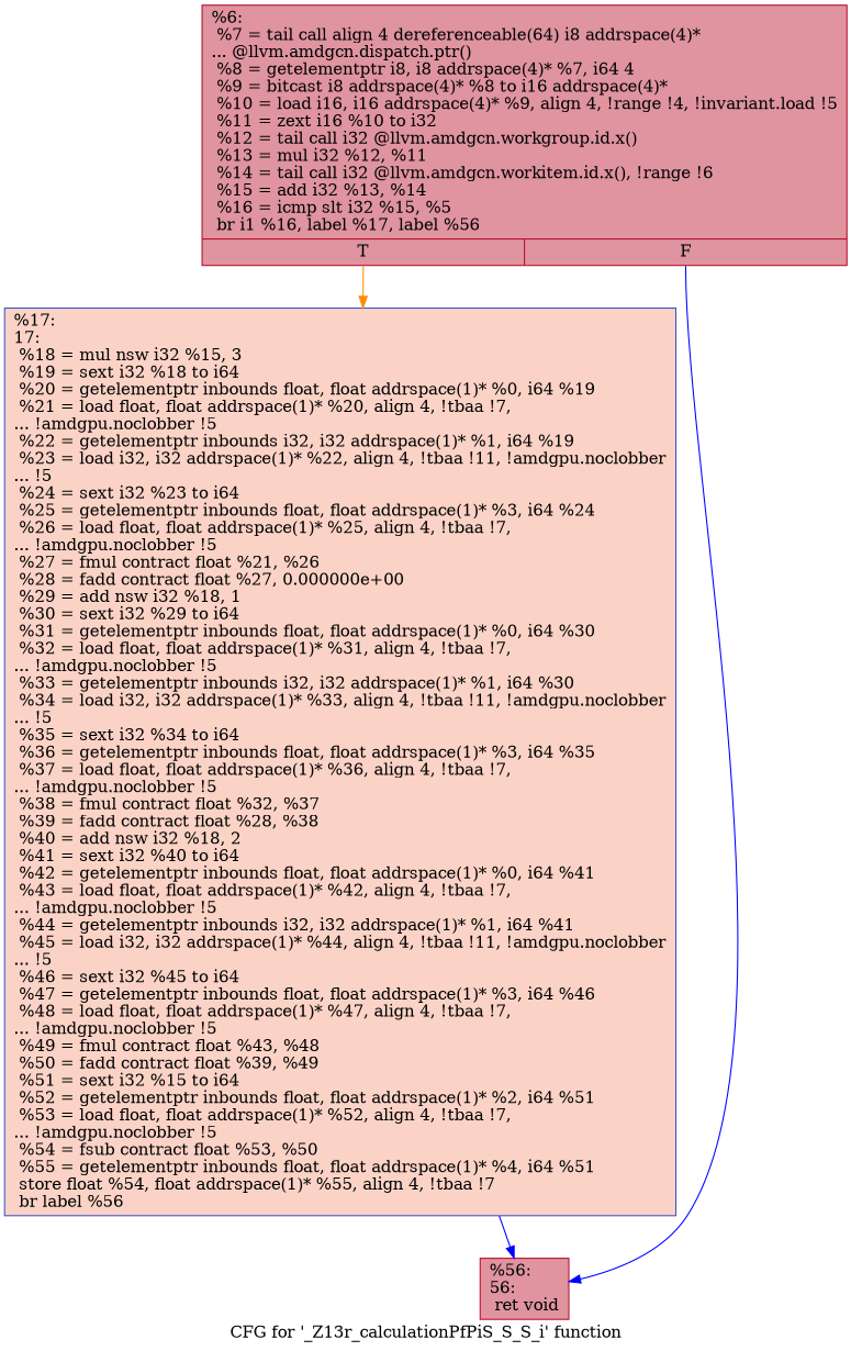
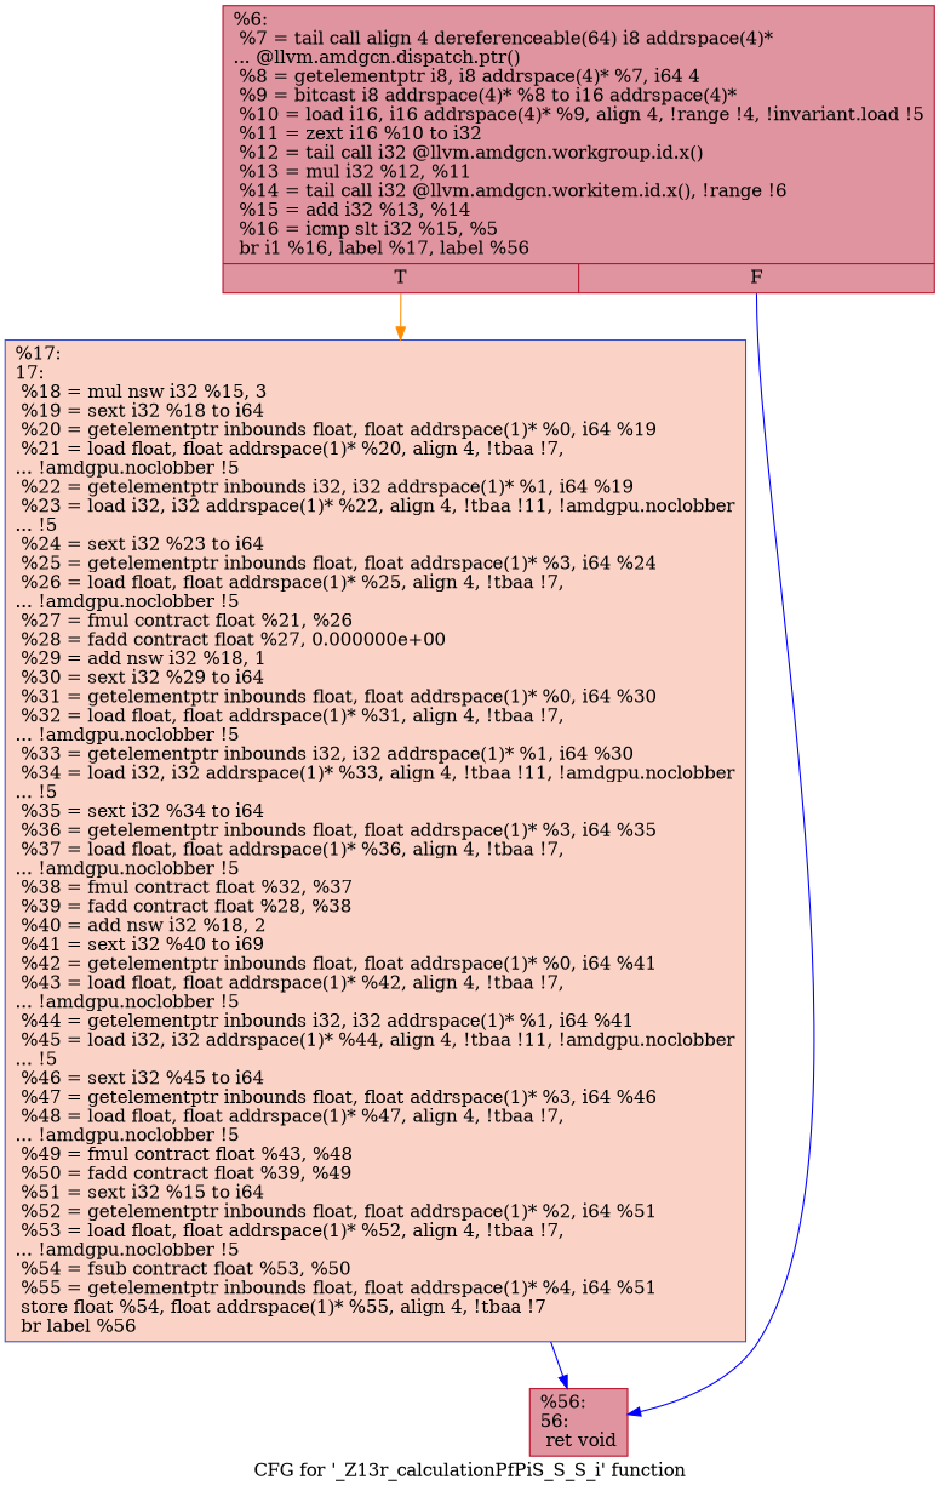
  digraph {
    label="CFG for '_Z13r_calculationPfPiS_S_S_i' function"
    node [color="#b70d28ff" fillcolor="#b70d2870" shape=record style=filled]
    edge [color=blue style=solid]
    n1 [label="{%6:\l  %7 = tail call align 4 dereferenceable(64) i8 addrspace(4)*\l... @llvm.amdgcn.dispatch.ptr()\l  %8 = getelementptr i8, i8 addrspace(4)* %7, i64 4\l  %9 = bitcast i8 addrspace(4)* %8 to i16 addrspace(4)*\l  %10 = load i16, i16 addrspace(4)* %9, align 4, !range !4, !invariant.load !5\l  %11 = zext i16 %10 to i32\l  %12 = tail call i32 @llvm.amdgcn.workgroup.id.x()\l  %13 = mul i32 %12, %11\l  %14 = tail call i32 @llvm.amdgcn.workitem.id.x(), !range !6\l  %15 = add i32 %13, %14\l  %16 = icmp slt i32 %15, %5\l  br i1 %16, label %17, label %56\l|{<s0>T|<s1>F}}"]
-   n2 [color="#3d50c3ff" fillcolor="#f59c7d70" label="{%17:\l17:                                               \l  %18 = mul nsw i32 %15, 3\l  %19 = sext i32 %18 to i64\l  %20 = getelementptr inbounds float, float addrspace(1)* %0, i64 %19\l  %21 = load float, float addrspace(1)* %20, align 4, !tbaa !7,\l... !amdgpu.noclobber !5\l  %22 = getelementptr inbounds i32, i32 addrspace(1)* %1, i64 %19\l  %23 = load i32, i32 addrspace(1)* %22, align 4, !tbaa !11, !amdgpu.noclobber\l... !5\l  %24 = sext i32 %23 to i64\l  %25 = getelementptr inbounds float, float addrspace(1)* %3, i64 %24\l  %26 = load float, float addrspace(1)* %25, align 4, !tbaa !7,\l... !amdgpu.noclobber !5\l  %27 = fmul contract float %21, %26\l  %28 = fadd contract float %27, 0.000000e+00\l  %29 = add nsw i32 %18, 1\l  %30 = sext i32 %29 to i64\l  %31 = getelementptr inbounds float, float addrspace(1)* %0, i64 %30\l  %32 = load float, float addrspace(1)* %31, align 4, !tbaa !7,\l... !amdgpu.noclobber !5\l  %33 = getelementptr inbounds i32, i32 addrspace(1)* %1, i64 %30\l  %34 = load i32, i32 addrspace(1)* %33, align 4, !tbaa !11, !amdgpu.noclobber\l... !5\l  %35 = sext i32 %34 to i64\l  %36 = getelementptr inbounds float, float addrspace(1)* %3, i64 %35\l  %37 = load float, float addrspace(1)* %36, align 4, !tbaa !7,\l... !amdgpu.noclobber !5\l  %38 = fmul contract float %32, %37\l  %39 = fadd contract float %28, %38\l  %40 = add nsw i32 %18, 2\l  %41 = sext i32 %40 to i64\l  %42 = getelementptr inbounds float, float addrspace(1)* %0, i64 %41\l  %43 = load float, float addrspace(1)* %42, align 4, !tbaa !7,\l... !amdgpu.noclobber !5\l  %44 = getelementptr inbounds i32, i32 addrspace(1)* %1, i64 %41\l  %45 = load i32, i32 addrspace(1)* %44, align 4, !tbaa !11, !amdgpu.noclobber\l... !5\l  %46 = sext i32 %45 to i64\l  %47 = getelementptr inbounds float, float addrspace(1)* %3, i64 %46\l  %48 = load float, float addrspace(1)* %47, align 4, !tbaa !7,\l... !amdgpu.noclobber !5\l  %49 = fmul contract float %43, %48\l  %50 = fadd contract float %39, %49\l  %51 = sext i32 %15 to i64\l  %52 = getelementptr inbounds float, float addrspace(1)* %2, i64 %51\l  %53 = load float, float addrspace(1)* %52, align 4, !tbaa !7,\l... !amdgpu.noclobber !5\l  %54 = fsub contract float %53, %50\l  %55 = getelementptr inbounds float, float addrspace(1)* %4, i64 %51\l  store float %54, float addrspace(1)* %55, align 4, !tbaa !7\l  br label %56\l}"]
+   n2 [color="#3d50c3ff" fillcolor="#f59c7d70" label="{%17:\l17:                                               \l  %18 = mul nsw i32 %15, 3\l  %19 = sext i32 %18 to i64\l  %20 = getelementptr inbounds float, float addrspace(1)* %0, i64 %19\l  %21 = load float, float addrspace(1)* %20, align 4, !tbaa !7,\l... !amdgpu.noclobber !5\l  %22 = getelementptr inbounds i32, i32 addrspace(1)* %1, i64 %19\l  %23 = load i32, i32 addrspace(1)* %22, align 4, !tbaa !11, !amdgpu.noclobber\l... !5\l  %24 = sext i32 %23 to i64\l  %25 = getelementptr inbounds float, float addrspace(1)* %3, i64 %24\l  %26 = load float, float addrspace(1)* %25, align 4, !tbaa !7,\l... !amdgpu.noclobber !5\l  %27 = fmul contract float %21, %26\l  %28 = fadd contract float %27, 0.000000e+00\l  %29 = add nsw i32 %18, 1\l  %30 = sext i32 %29 to i64\l  %31 = getelementptr inbounds float, float addrspace(1)* %0, i64 %30\l  %32 = load float, float addrspace(1)* %31, align 4, !tbaa !7,\l... !amdgpu.noclobber !5\l  %33 = getelementptr inbounds i32, i32 addrspace(1)* %1, i64 %30\l  %34 = load i32, i32 addrspace(1)* %33, align 4, !tbaa !11, !amdgpu.noclobber\l... !5\l  %35 = sext i32 %34 to i64\l  %36 = getelementptr inbounds float, float addrspace(1)* %3, i64 %35\l  %37 = load float, float addrspace(1)* %36, align 4, !tbaa !7,\l... !amdgpu.noclobber !5\l  %38 = fmul contract float %32, %37\l  %39 = fadd contract float %28, %38\l  %40 = add nsw i32 %18, 2\l  %41 = sext i32 %40 to i69\l  %42 = getelementptr inbounds float, float addrspace(1)* %0, i64 %41\l  %43 = load float, float addrspace(1)* %42, align 4, !tbaa !7,\l... !amdgpu.noclobber !5\l  %44 = getelementptr inbounds i32, i32 addrspace(1)* %1, i64 %41\l  %45 = load i32, i32 addrspace(1)* %44, align 4, !tbaa !11, !amdgpu.noclobber\l... !5\l  %46 = sext i32 %45 to i64\l  %47 = getelementptr inbounds float, float addrspace(1)* %3, i64 %46\l  %48 = load float, float addrspace(1)* %47, align 4, !tbaa !7,\l... !amdgpu.noclobber !5\l  %49 = fmul contract float %43, %48\l  %50 = fadd contract float %39, %49\l  %51 = sext i32 %15 to i64\l  %52 = getelementptr inbounds float, float addrspace(1)* %2, i64 %51\l  %53 = load float, float addrspace(1)* %52, align 4, !tbaa !7,\l... !amdgpu.noclobber !5\l  %54 = fsub contract float %53, %50\l  %55 = getelementptr inbounds float, float addrspace(1)* %4, i64 %51\l  store float %54, float addrspace(1)* %55, align 4, !tbaa !7\l  br label %56\l}"]
    n3 [label="{%56:\l56:                                               \l  ret void\l}"]
    n1 -> n2 [tailport=s0 color=darkorange]
    n1 -> n3 [tailport=s1]
    n2 -> n3
  }
